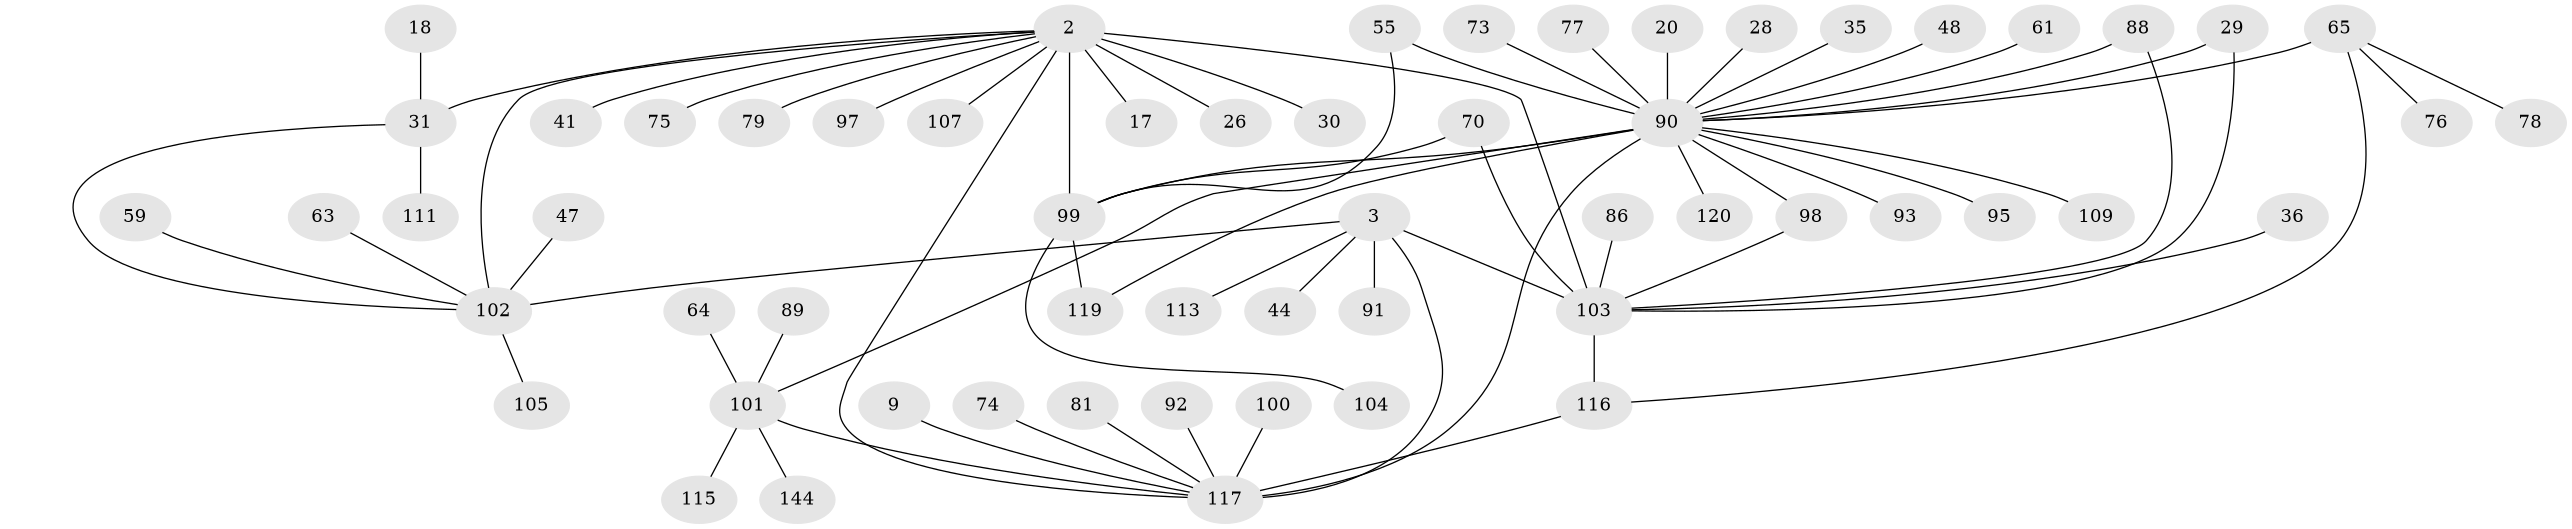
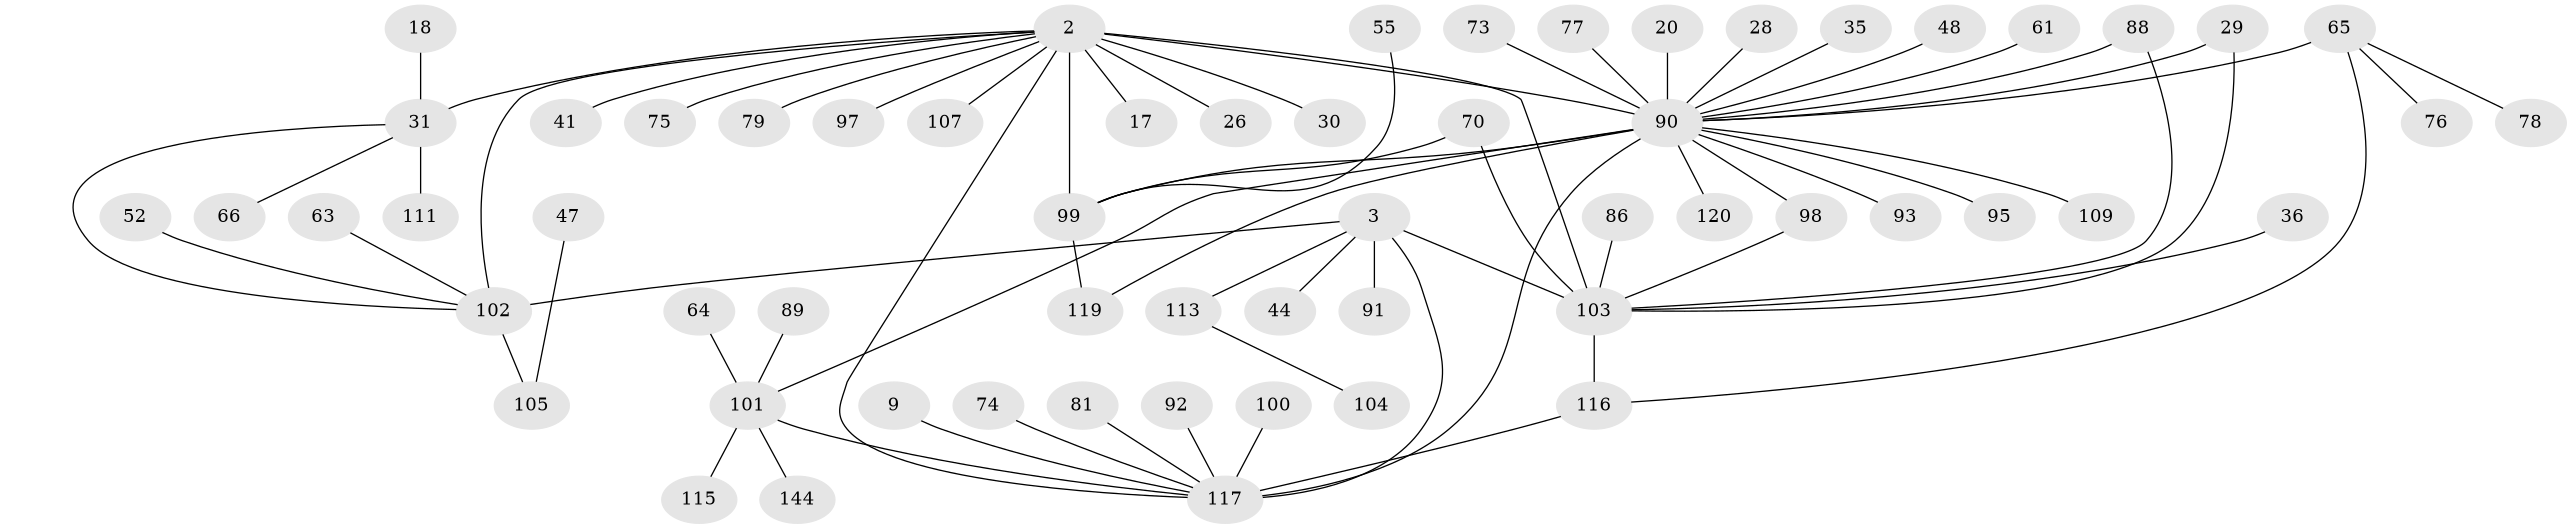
  graph {
    node [color=gray90 style=filled]
    2
    17
    26
    30
    31 [super="+5"]
    41 [super="+19"]
    75
    79
    90 [super="+82+45+15"]
    97
    99 [super="+67+54"]
    102 [super="+1+33"]
    103 [super="+58+25"]
    107
    117 [super="+108+43"]
+   66
    111
    101 [super="+14+21+23+56+62"]
    93
    95 [super="+24"]
    98 [super="+68+84+94"]
    109
    119 [super="+118"]
    120
    104
    105
    116 [super="+112"]
    3
    44
    91
    113
    9
    18
    20
    28
    29
    35
    36
    47
    48
-   52 [label=59]
+   52
    55
    61
    n44 [label=144]
    115
    64
    65 [super="+59+46"]
    76 [super="+63"]
    78
    n50 [label=63]
    70
    73
    74
    77
    81
    86
    88 [super="+37+39"]
    89 [super="+83"]
    92 [super="+57"]
    100 [super="+60+71"]
    2 -- 17
    2 -- 26
    2 -- 30
    2 -- 31 [weight=2]
    2 -- 41 [weight=2]
    2 -- 75
    2 -- 79
-   55 -- 90 [weight=4]
+   2 -- 90 [weight=4]
    2 -- 97
    2 -- 99 [weight=3]
    2 -- 102
    2 -- 103
    2 -- 107
    2 -- 117
    31 -- 102
+   31 -- 66
    31 -- 111
    90 -- 99
    90 -- 117 [weight=2]
    90 -- 101
    90 -- 93
    90 -- 95
    90 -- 98
    90 -- 109
    90 -- 119
    90 -- 120
    99 -- 119 [weight=2]
-   99 -- 104
+   113 -- 104
    102 -- 105
    103 -- 116
    101 -- 117 [weight=2]
    101 -- n44
    101 -- 115
    98 -- 103
    116 -- 117
    3 -- 102 [weight=2]
    3 -- 103 [weight=3]
    3 -- 117 [weight=3]
    3 -- 44
    3 -- 91
    3 -- 113
    9 -- 117
    18 -- 31
    20 -- 90
    28 -- 90
    29 -- 90 [weight=2]
    29 -- 103
    35 -- 90
    36 -- 103
-   47 -- 102
+   47 -- 105
    48 -- 90
    52 -- 102
    55 -- 99
    61 -- 90
    64 -- 101
    65 -- 90 [weight=3]
    65 -- 116
    65 -- 76
    65 -- 78
    n50 -- 102
    70 -- 99
    70 -- 103
    73 -- 90
    74 -- 117
    77 -- 90
    81 -- 117
    86 -- 103
    88 -- 90
    88 -- 103
    89 -- 101
    92 -- 117
    100 -- 117
  }
